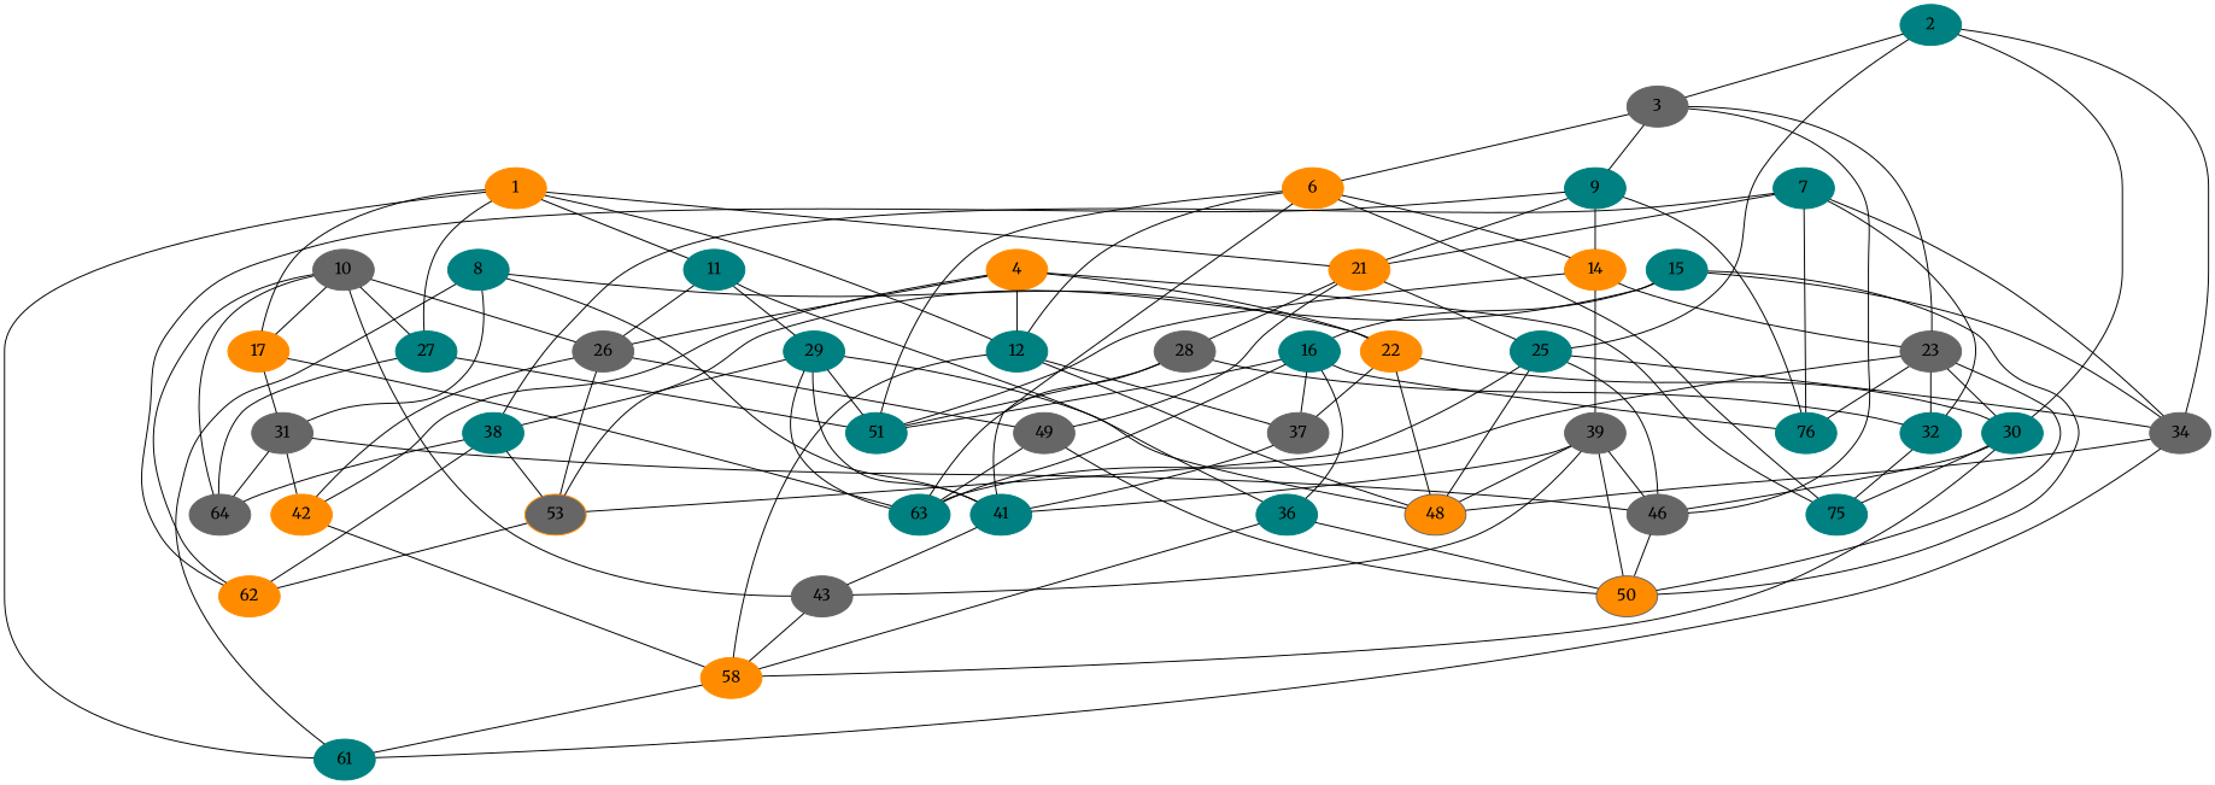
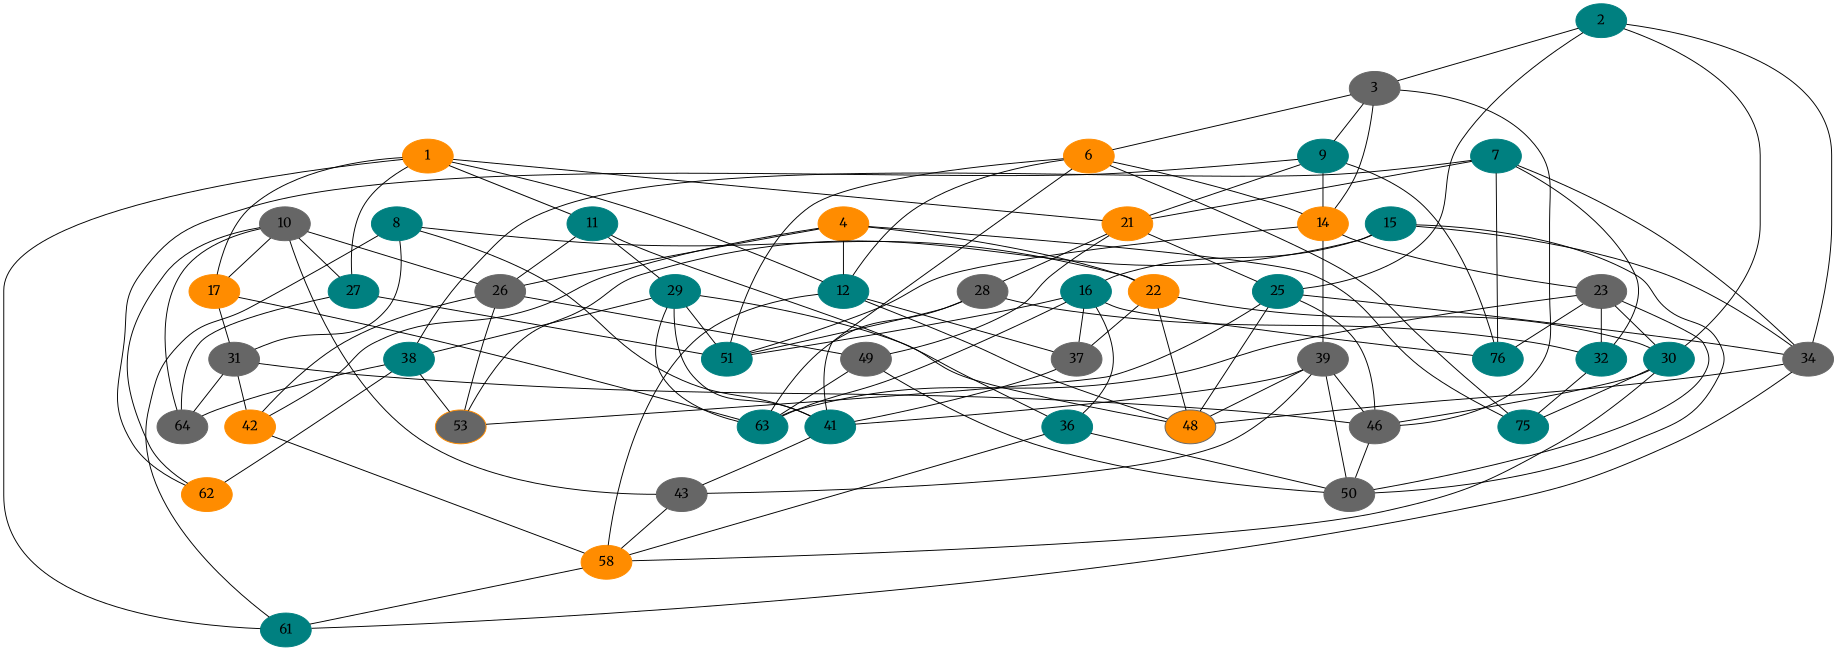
  graph {
    fontname=Merriweather
    node [color=teal fontname=Merriweather style=filled]
    edge [fontname=Merriweather]
    1 [color=darkorange super="+55"]
    11
    12 [super="+35"]
    17 [color=darkorange]
    21 [color=darkorange super="+56"]
    27
    61
    26 [color=gray40 super="+59"]
    29 [super="+33"]
    36
    37 [color=gray40]
    48 [color=gray40 fillcolor=darkorange super="+68"]
    58 [color=darkorange super="+65"]
    31 [color=gray40 super="+72"]
    63 [super="+73"]
    25 [super="+71"]
    28 [color=gray40]
    49 [color=gray40]
    51 [super="+69"]
    64 [color=gray40]
    3 [color=gray40 super="+67"]
    6 [color=darkorange super="+18"]
    9 [super="+13"]
    14 [color=darkorange super="+24"]
    46 [color=gray40 super="+66"]
    2
    30 [super="+44"]
    34 [color=gray40 super="+74"]
    53 [color=darkorange fillcolor=gray40 super="+70"]
    75
    41 [super="+45"]
    76
    62 [color=darkorange]
    23 [color=gray40 super="+47"]
    39 [color=gray40 super="+54"]
-   50 [color=gray40 super="+52" fillcolor=darkorange]
+   50 [color=gray40 super="+52"]
    4 [color=darkorange super="+5"]
    22 [color=darkorange super="+60"]
    42 [color=darkorange]
    43 [color=gray40]
    7 [super="+57"]
    32
    38 [super="+40"]
    8
    10 [color=gray40 super="+19"]
    16 [super="+20"]
    15
    1 -- 11
    1 -- 12
    1 -- 17
    1 -- 21
    1 -- 27
    1 -- 61
    11 -- 26
    11 -- 29
    11 -- 36
    12 -- 37
    12 -- 48
    12 -- 58
    17 -- 31
    17 -- 63
    21 -- 25
    21 -- 28
    21 -- 49
    27 -- 51
    27 -- 64
    26 -- 49
    26 -- 53
    26 -- 42
    29 -- 48
    29 -- 63
    29 -- 51
    29 -- 41
    29 -- 38
    36 -- 58
    36 -- 50
    37 -- 41
    58 -- 61
    31 -- 64
    31 -- 46
    31 -- 42
    25 -- 48
    25 -- 46
    25 -- 34
    25 -- 53
    28 -- 63
    28 -- 51
    28 -- 32
    49 -- 63
    49 -- 50
    3 -- 6
    3 -- 9 [weight=2]
-   3 -- 23
+   3 -- 14
    3 -- 46
    6 -- 12
    6 -- 51
    6 -- 14
    6 -- 75
    6 -- 41
    9 -- 21
    9 -- 14
    9 -- 76
    9 -- 62
    14 -- 51
    14 -- 23
    14 -- 39
    46 -- 50
    2 -- 25
    2 -- 3
    2 -- 30
    2 -- 34
    30 -- 58
    30 -- 46
    30 -- 75
    34 -- 61
    34 -- 48
-   53 -- 62
    41 -- 43
    23 -- 63
    23 -- 30
    23 -- 76
    23 -- 50
    23 -- 32
    39 -- 48
    39 -- 46
    39 -- 41
    39 -- 50
    39 -- 43
    4 -- 12
    4 -- 26
    4 -- 75
    4 -- 22 [weight=2]
    4 -- 42
    22 -- 37
    22 -- 48
    22 -- 30
    42 -- 58
    43 -- 58
    7 -- 21
    7 -- 34
    7 -- 76
    7 -- 32
    7 -- 38 [weight=2]
    32 -- 75
    38 -- 64
    38 -- 53
    38 -- 62
    8 -- 61
    8 -- 31
    8 -- 41
    8 -- 22
    10 -- 17
    10 -- 27
    10 -- 26
    10 -- 64
    10 -- 62
    10 -- 43
    16 -- 36
    16 -- 37
    16 -- 63
    16 -- 51
    16 -- 76
    15 -- 34
    15 -- 53
    15 -- 50
    15 -- 16
  }
